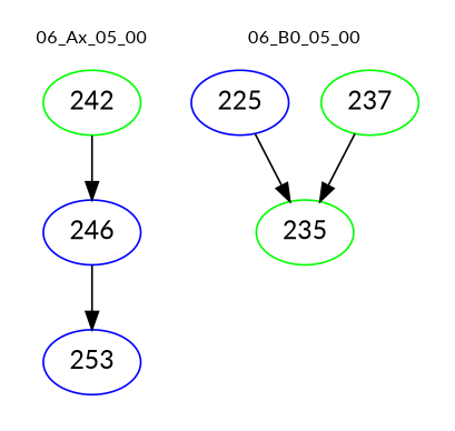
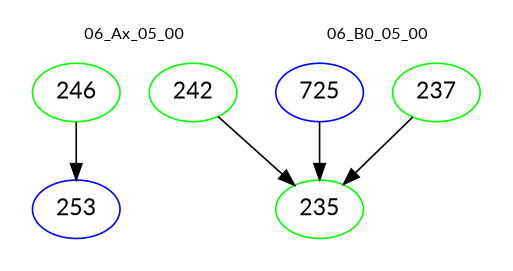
  digraph {
    fontname=Lato
    node [color=green fontname=Lato]
    edge [color=black fontname=Lato]
    n1 [label=242]
-   n2 [color=blue label=246]
+   n2 [label=246]
    n3 [color=blue label=253]
    n4 [label=237]
    n5 [label=235]
-   n6 [color=blue label=225]
+   n6 [color=blue label=725]
    subgraph cluster_1 {
      color=white
      fontsize=10
      label="06_Ax_05_00"
      n1
      n2
      n3
    }
    subgraph cluster_2 {
      color=white
      fontsize=10
      label="06_B0_05_00"
      n4
      n5
      n6
    }
-   n1 -> n2
+   n1 -> n5
    n2 -> n3
    n4 -> n5
    n6 -> n5
  }
